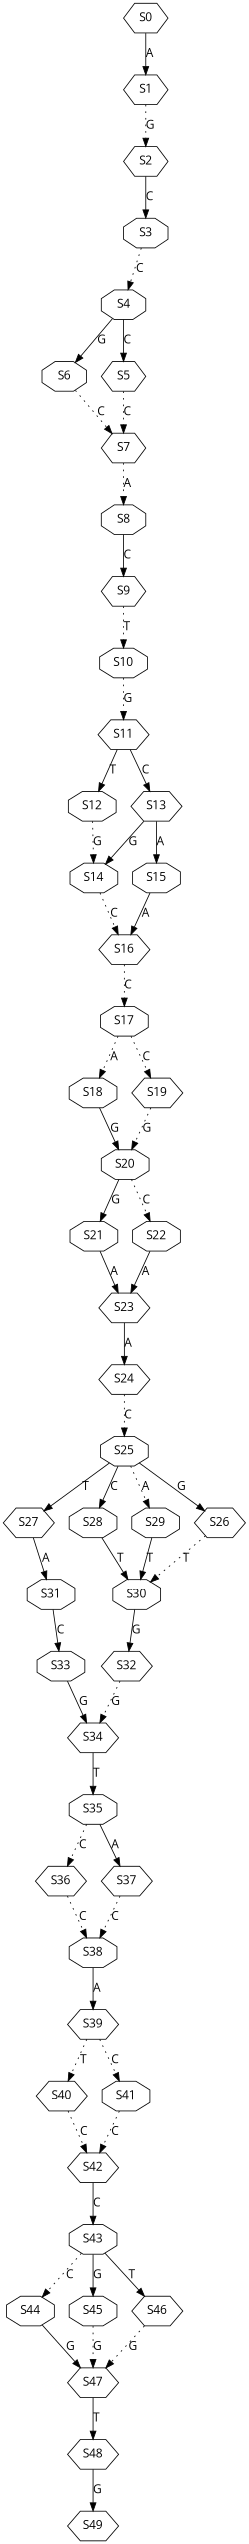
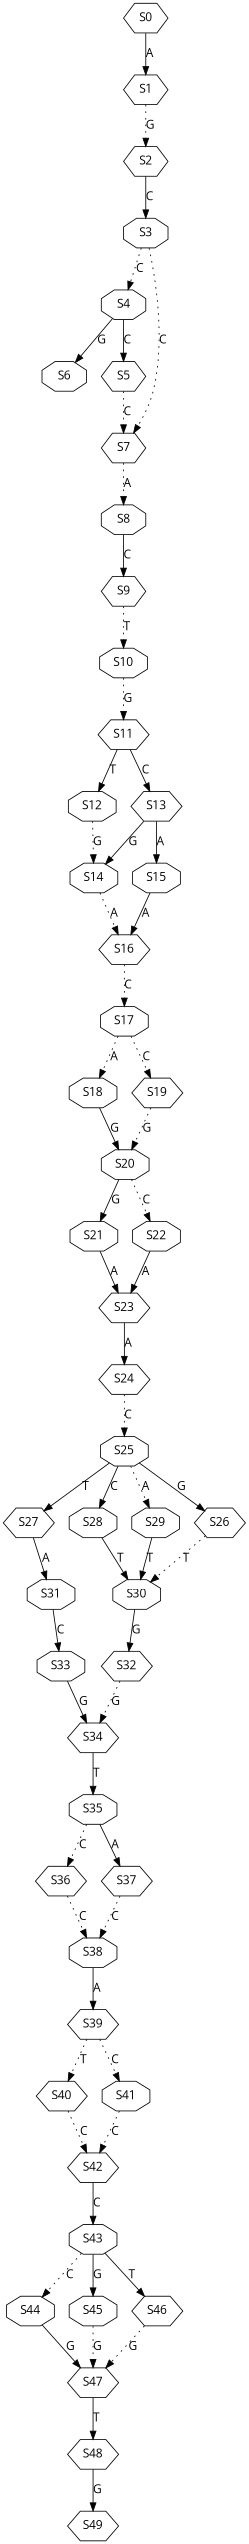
  strict digraph {
    fontname="Open Sans"
    node [fontname="Open Sans" shape=hexagon]
    edge [fontname="Open Sans" style=solid]
    S0
    S1
    S2
    S3 [shape=octagon]
    S4 [shape=octagon]
    S5
    S6 [shape=octagon]
    S7
    S8 [shape=octagon]
    S9
    S10 [shape=octagon]
    S11
    S12 [shape=octagon]
    S13
    S14 [shape=octagon]
    S15 [shape=octagon]
    S16
    S17 [shape=octagon]
    S18 [shape=octagon]
    S19
    S20 [shape=octagon]
    S21 [shape=octagon]
    S22 [shape=octagon]
    S23
    S24
    S25 [shape=octagon]
    S26
    S27
    S28 [shape=octagon]
    S29 [shape=octagon]
    S30 [shape=octagon]
    S31 [shape=octagon]
    S32
    S33 [shape=octagon]
    S34
    S35 [shape=octagon]
    S36
    S37
    S38 [shape=octagon]
    S39
    S40
    S41 [shape=octagon]
    S42
    S43 [shape=octagon]
    S44 [shape=octagon]
    S45 [shape=octagon]
    S46
    S47
    S48
    S49
    S0 -> S1 [label=A]
    S1 -> S2 [label=G style=dotted]
    S2 -> S3 [label=C]
    S3 -> S4 [label=C style=dotted]
    S4 -> S5 [label=C]
    S4 -> S6 [label=G]
    S5 -> S7 [label=C style=dotted]
-   S6 -> S7 [label=C style=dotted]
+   S3 -> S7 [label=C style=dotted]
    S7 -> S8 [label=A style=dotted]
    S8 -> S9 [label=C]
    S9 -> S10 [label=T style=dotted]
    S10 -> S11 [label=G style=dotted]
    S11 -> S12 [label=T]
    S11 -> S13 [label=C]
    S12 -> S14 [label=G style=dotted]
    S13 -> S14 [label=G]
    S13 -> S15 [label=A]
-   S14 -> S16 [label=C style=dotted]
+   S14 -> S16 [label=A style=dotted]
    S15 -> S16 [label=A]
    S16 -> S17 [label=C style=dotted]
    S17 -> S18 [label=A style=dotted]
    S17 -> S19 [label=C style=dotted]
    S18 -> S20 [label=G]
    S19 -> S20 [label=G style=dotted]
    S20 -> S21 [label=G]
    S20 -> S22 [label=C style=dotted]
    S21 -> S23 [label=A]
    S22 -> S23 [label=A]
    S23 -> S24 [label=A]
    S24 -> S25 [label=C style=dotted]
    S25 -> S26 [label=G]
    S25 -> S27 [label=T]
    S25 -> S28 [label=C]
    S25 -> S29 [label=A style=dotted]
    S26 -> S30 [label=T style=dotted]
    S27 -> S31 [label=A]
    S28 -> S30 [label=T]
    S29 -> S30 [label=T]
    S30 -> S32 [label=G]
    S31 -> S33 [label=C]
    S32 -> S34 [label=G style=dotted]
    S33 -> S34 [label=G]
    S34 -> S35 [label=T]
    S35 -> S36 [label=C style=dotted]
    S35 -> S37 [label=A]
    S36 -> S38 [label=C style=dotted]
    S37 -> S38 [label=C style=dotted]
    S38 -> S39 [label=A]
    S39 -> S40 [label=T style=dotted]
    S39 -> S41 [label=C style=dotted]
    S40 -> S42 [label=C style=dotted]
    S41 -> S42 [label=C style=dotted]
    S42 -> S43 [label=C]
    S43 -> S44 [label=C style=dotted]
    S43 -> S45 [label=G]
    S43 -> S46 [label=T]
    S44 -> S47 [label=G]
    S45 -> S47 [label=G style=dotted]
    S46 -> S47 [label=G style=dotted]
    S47 -> S48 [label=T]
    S48 -> S49 [label=G]
  }
